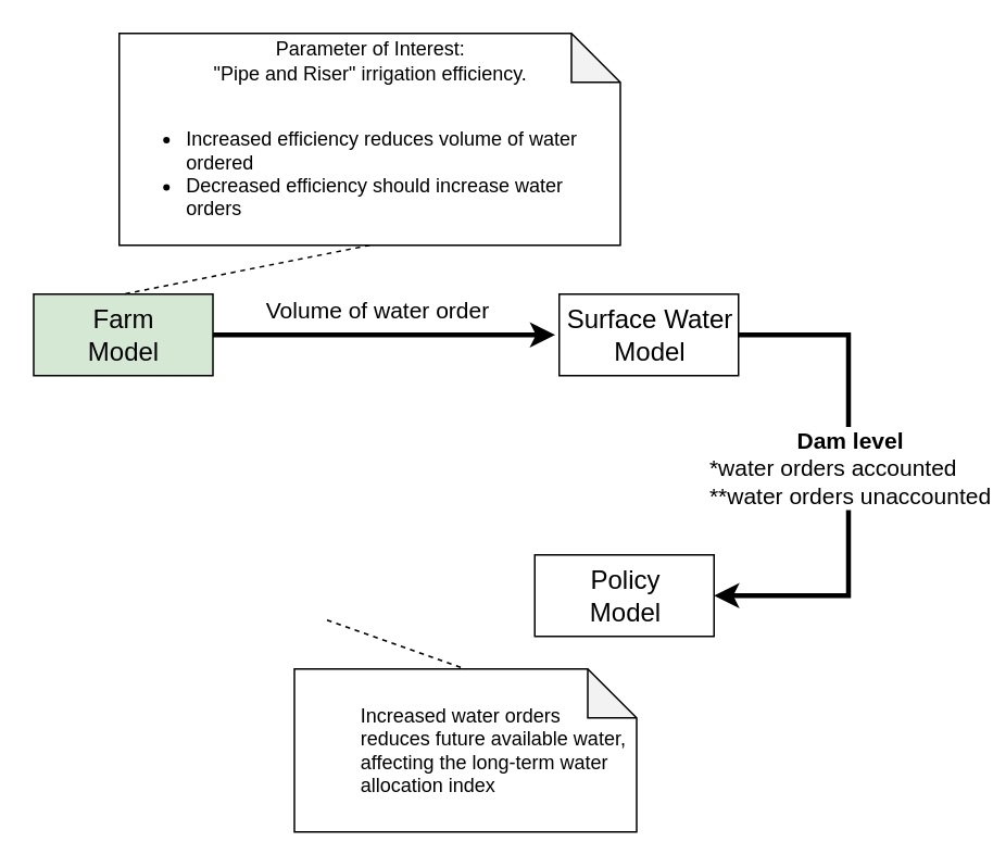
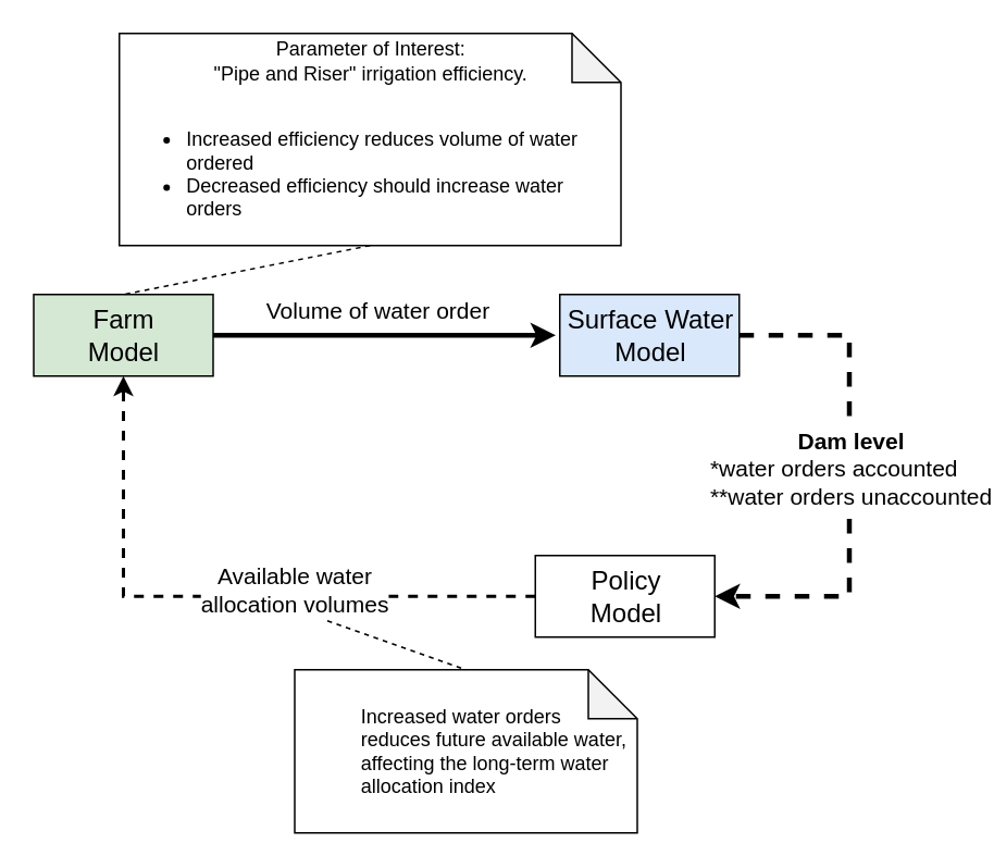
  <mxCell id="0" />
  <mxCell id="1" parent="0" />
  <mxCell id="2" style="edgeStyle=orthogonalEdgeStyle;rounded=0;orthogonalLoop=1;jettySize=auto;html=1;exitX=1;exitY=0.5;exitDx=0;exitDy=0;strokeWidth=3;" edge="1" parent="1" source="3"><mxGeometry relative="1" as="geometry"><mxPoint x="340" y="205" as="targetPoint" /></mxGeometry></mxCell>
  <mxCell id="3" value="&lt;font style=&quot;font-size: 16px&quot;&gt;Farm&lt;br&gt;Model&lt;br&gt;&lt;/font&gt;" style="html=1;strokeWidth=1;strokeColor=#000000;fillColor=#d5e8d4;" vertex="1" parent="1"><mxGeometry x="20" y="180" width="110" height="50" as="geometry" /></mxCell>
- <mxCell id="4" value="&lt;font style=&quot;font-size: 16px&quot;&gt;Surface Water&lt;br&gt;Model&lt;br&gt;&lt;/font&gt;" style="html=1;strokeWidth=1;strokeColor=#000000;" vertex="1" parent="1"><mxGeometry x="342.5" y="180" width="110" height="50" as="geometry" /></mxCell>
+ <mxCell id="4" value="&lt;font style=&quot;font-size: 16px&quot;&gt;Surface Water&lt;br&gt;Model&lt;br&gt;&lt;/font&gt;" style="html=1;strokeWidth=1;strokeColor=#000000;fillColor=#dae8fc;" vertex="1" parent="1"><mxGeometry x="342.5" y="180" width="110" height="50" as="geometry" /></mxCell>
+ <mxCell id="5" style="edgeStyle=orthogonalEdgeStyle;rounded=0;jumpSize=6;orthogonalLoop=1;jettySize=auto;html=1;exitX=0;exitY=0.5;exitDx=0;exitDy=0;entryX=0.5;entryY=1;entryDx=0;entryDy=0;endArrow=classic;endFill=1;strokeWidth=2;dashed=1;" edge="1" parent="1" source="7" target="3"><mxGeometry relative="1" as="geometry" /></mxCell>
+ <mxCell id="6" value="&lt;font style=&quot;font-size: 14px&quot;&gt;Available water &lt;br&gt;allocation volumes&lt;/font&gt;" style="text;html=1;align=center;verticalAlign=middle;resizable=0;points=[];labelBackgroundColor=#ffffff;" vertex="1" connectable="0" parent="5"><mxGeometry x="-0.237" y="-5" relative="1" as="geometry"><mxPoint as="offset" /></mxGeometry></mxCell>
  <mxCell id="7" value="&lt;font style=&quot;font-size: 16px&quot;&gt;Policy&lt;br&gt;Model&lt;br&gt;&lt;/font&gt;" style="html=1;strokeWidth=1;strokeColor=#000000;" vertex="1" parent="1"><mxGeometry x="327.5" y="340" width="110" height="50" as="geometry" /></mxCell>
  <mxCell id="8" value="&lt;span style=&quot;font-size: 14px&quot;&gt;Volume of water order&lt;br&gt;&lt;br&gt;&lt;br&gt;&lt;/span&gt;" style="text;html=1;align=center;verticalAlign=middle;resizable=0;points=[];labelBackgroundColor=none;" vertex="1" connectable="0" parent="1"><mxGeometry x="250" y="205" as="geometry"><mxPoint x="-20" y="1" as="offset" /></mxGeometry></mxCell>
- <mxCell id="9" style="edgeStyle=orthogonalEdgeStyle;rounded=0;html=1;exitX=1;exitY=0.5;startArrow=none;startFill=0;endArrow=classic;endFill=1;jettySize=auto;orthogonalLoop=1;exitDx=0;exitDy=0;strokeWidth=3;dashed=0;entryX=1;entryY=0.5;entryDx=0;entryDy=0;" edge="1" parent="1" source="4" target="7"><mxGeometry relative="1" as="geometry"><Array as="points"><mxPoint x="520" y="205" /><mxPoint x="520" y="365" /></Array><mxPoint x="190" y="410" as="sourcePoint" /><mxPoint x="590" y="370" as="targetPoint" /></mxGeometry></mxCell>
+ <mxCell id="9" style="edgeStyle=orthogonalEdgeStyle;rounded=0;html=1;exitX=1;exitY=0.5;startArrow=none;startFill=0;endArrow=classic;endFill=1;jettySize=auto;orthogonalLoop=1;exitDx=0;exitDy=0;strokeWidth=3;dashed=1;entryX=1;entryY=0.5;entryDx=0;entryDy=0;" edge="1" parent="1" source="4" target="7"><mxGeometry relative="1" as="geometry"><Array as="points"><mxPoint x="520" y="205" /><mxPoint x="520" y="365" /></Array><mxPoint x="190" y="410" as="sourcePoint" /><mxPoint x="590" y="370" as="targetPoint" /></mxGeometry></mxCell>
  <mxCell id="10" value="&lt;font style=&quot;font-size: 14px&quot;&gt;&lt;b&gt;Dam level&lt;/b&gt;&lt;br&gt;&lt;div style=&quot;text-align: left&quot;&gt;*water orders accounted&lt;/div&gt;&lt;div style=&quot;text-align: left&quot;&gt;**water orders unaccounted&lt;/div&gt;&lt;/font&gt;" style="text;html=1;resizable=0;points=[];align=center;verticalAlign=middle;labelBackgroundColor=#ffffff;fontSize=14;" vertex="1" connectable="0" parent="9"><mxGeometry x="-0.212" y="-1" relative="1" as="geometry"><mxPoint x="1" y="26.5" as="offset" /></mxGeometry></mxCell>
  <mxCell id="11" style="rounded=0;orthogonalLoop=1;jettySize=auto;html=1;exitX=0.5;exitY=1;exitDx=0;exitDy=0;exitPerimeter=0;strokeWidth=1;endArrow=none;endFill=0;jumpSize=6;dashed=1;entryX=0.5;entryY=0;entryDx=0;entryDy=0;" edge="1" parent="1" source="12" target="3"><mxGeometry relative="1" as="geometry"><mxPoint x="230" y="180" as="targetPoint" /></mxGeometry></mxCell>
  <mxCell id="12" value="Parameter of Interest: &lt;br&gt;&quot;Pipe and Riser&quot; irrigation efficiency.&lt;br&gt;&lt;br&gt;&lt;div style=&quot;text-align: left&quot;&gt;&lt;ul&gt;&lt;li&gt;&lt;span&gt;Increased efficiency reduces volume of water ordered&lt;/span&gt;&lt;/li&gt;&lt;li&gt;&lt;span&gt;Decreased efficiency should increase water orders&lt;/span&gt;&lt;/li&gt;&lt;/ul&gt;&lt;/div&gt;" style="shape=note;whiteSpace=wrap;html=1;backgroundOutline=1;darkOpacity=0.05;" vertex="1" parent="1"><mxGeometry x="72.5" y="20" width="307.5" height="130" as="geometry" /></mxCell>
  <mxCell id="13" value="&lt;blockquote style=&quot;margin: 0 0 0 40px ; border: none ; padding: 0px&quot;&gt;&lt;div style=&quot;text-align: left&quot;&gt;&lt;span&gt;Increased water orders reduces future available water, affecting the long-term water allocation index&lt;/span&gt;&lt;/div&gt;&lt;/blockquote&gt;" style="shape=note;whiteSpace=wrap;html=1;backgroundOutline=1;darkOpacity=0.05;" vertex="1" parent="1"><mxGeometry x="180" y="410" width="210" height="100" as="geometry" /></mxCell>
  <mxCell id="14" style="rounded=0;orthogonalLoop=1;jettySize=auto;html=1;exitX=0.5;exitY=1;exitDx=0;exitDy=0;exitPerimeter=0;strokeWidth=1;endArrow=none;endFill=0;jumpSize=6;dashed=1;entryX=0.5;entryY=0;entryDx=0;entryDy=0;entryPerimeter=0;" edge="1" parent="1" target="13"><mxGeometry relative="1" as="geometry"><mxPoint x="200" y="440" as="targetPoint" /><mxPoint x="200" y="380" as="sourcePoint" /></mxGeometry></mxCell>
